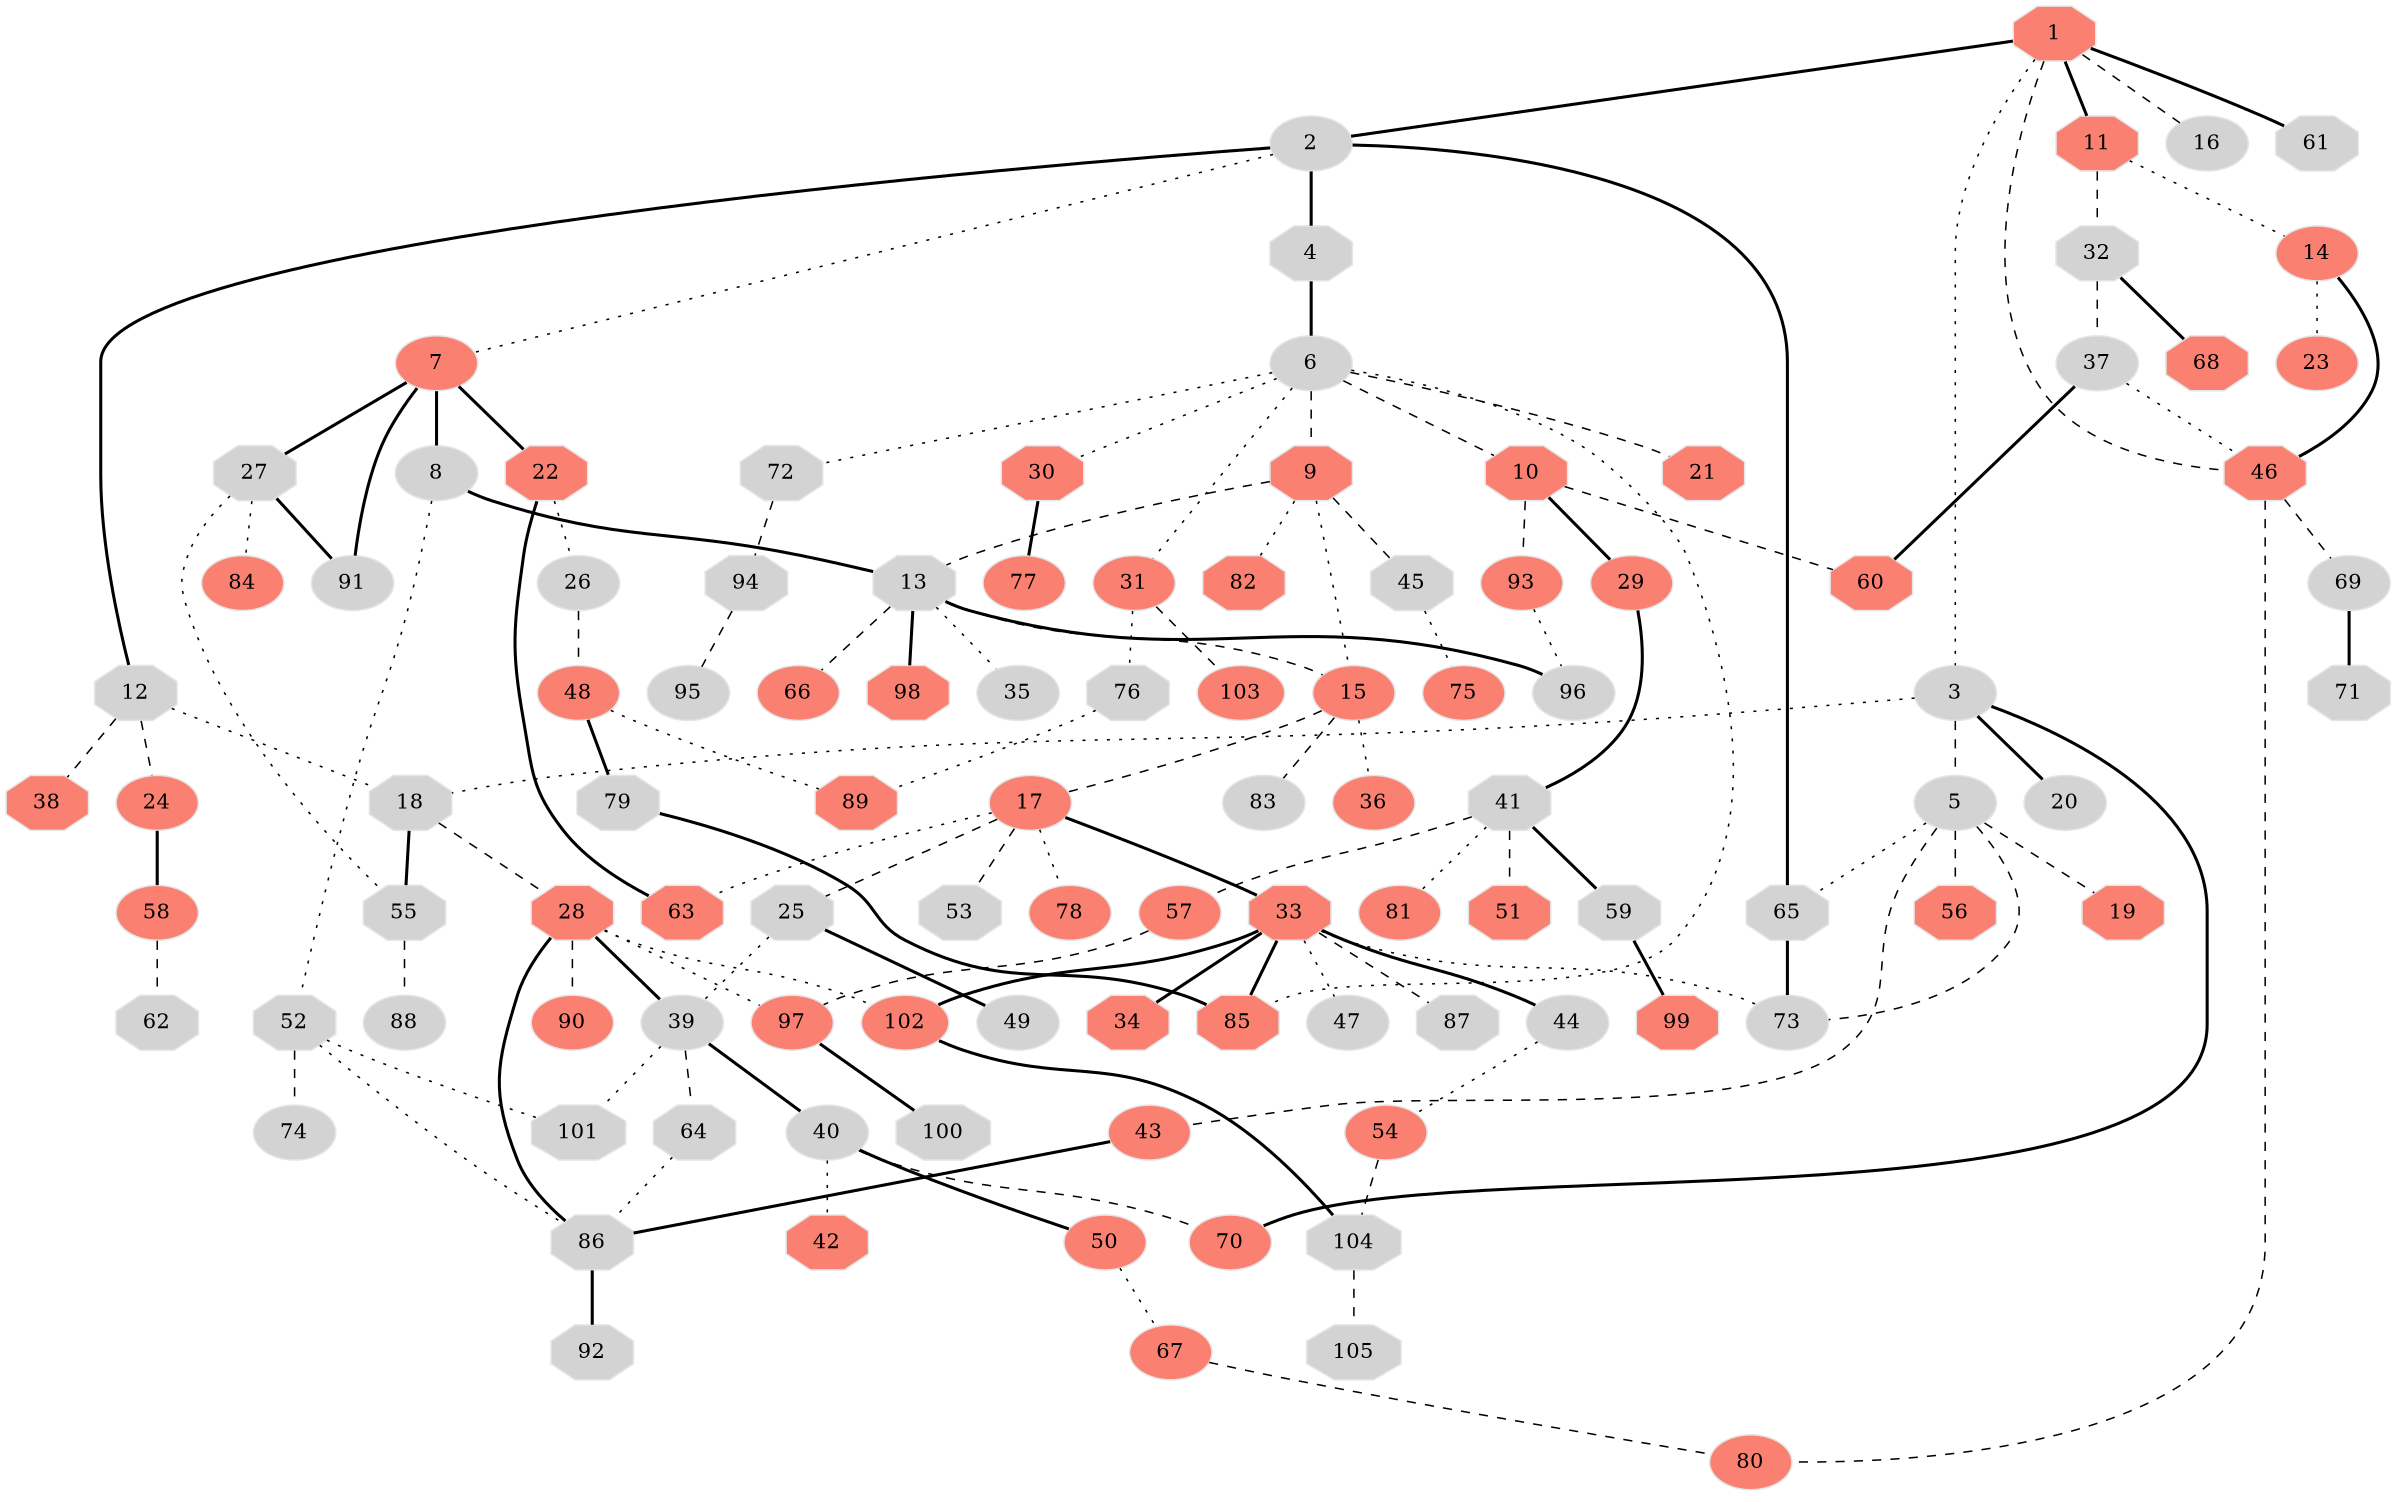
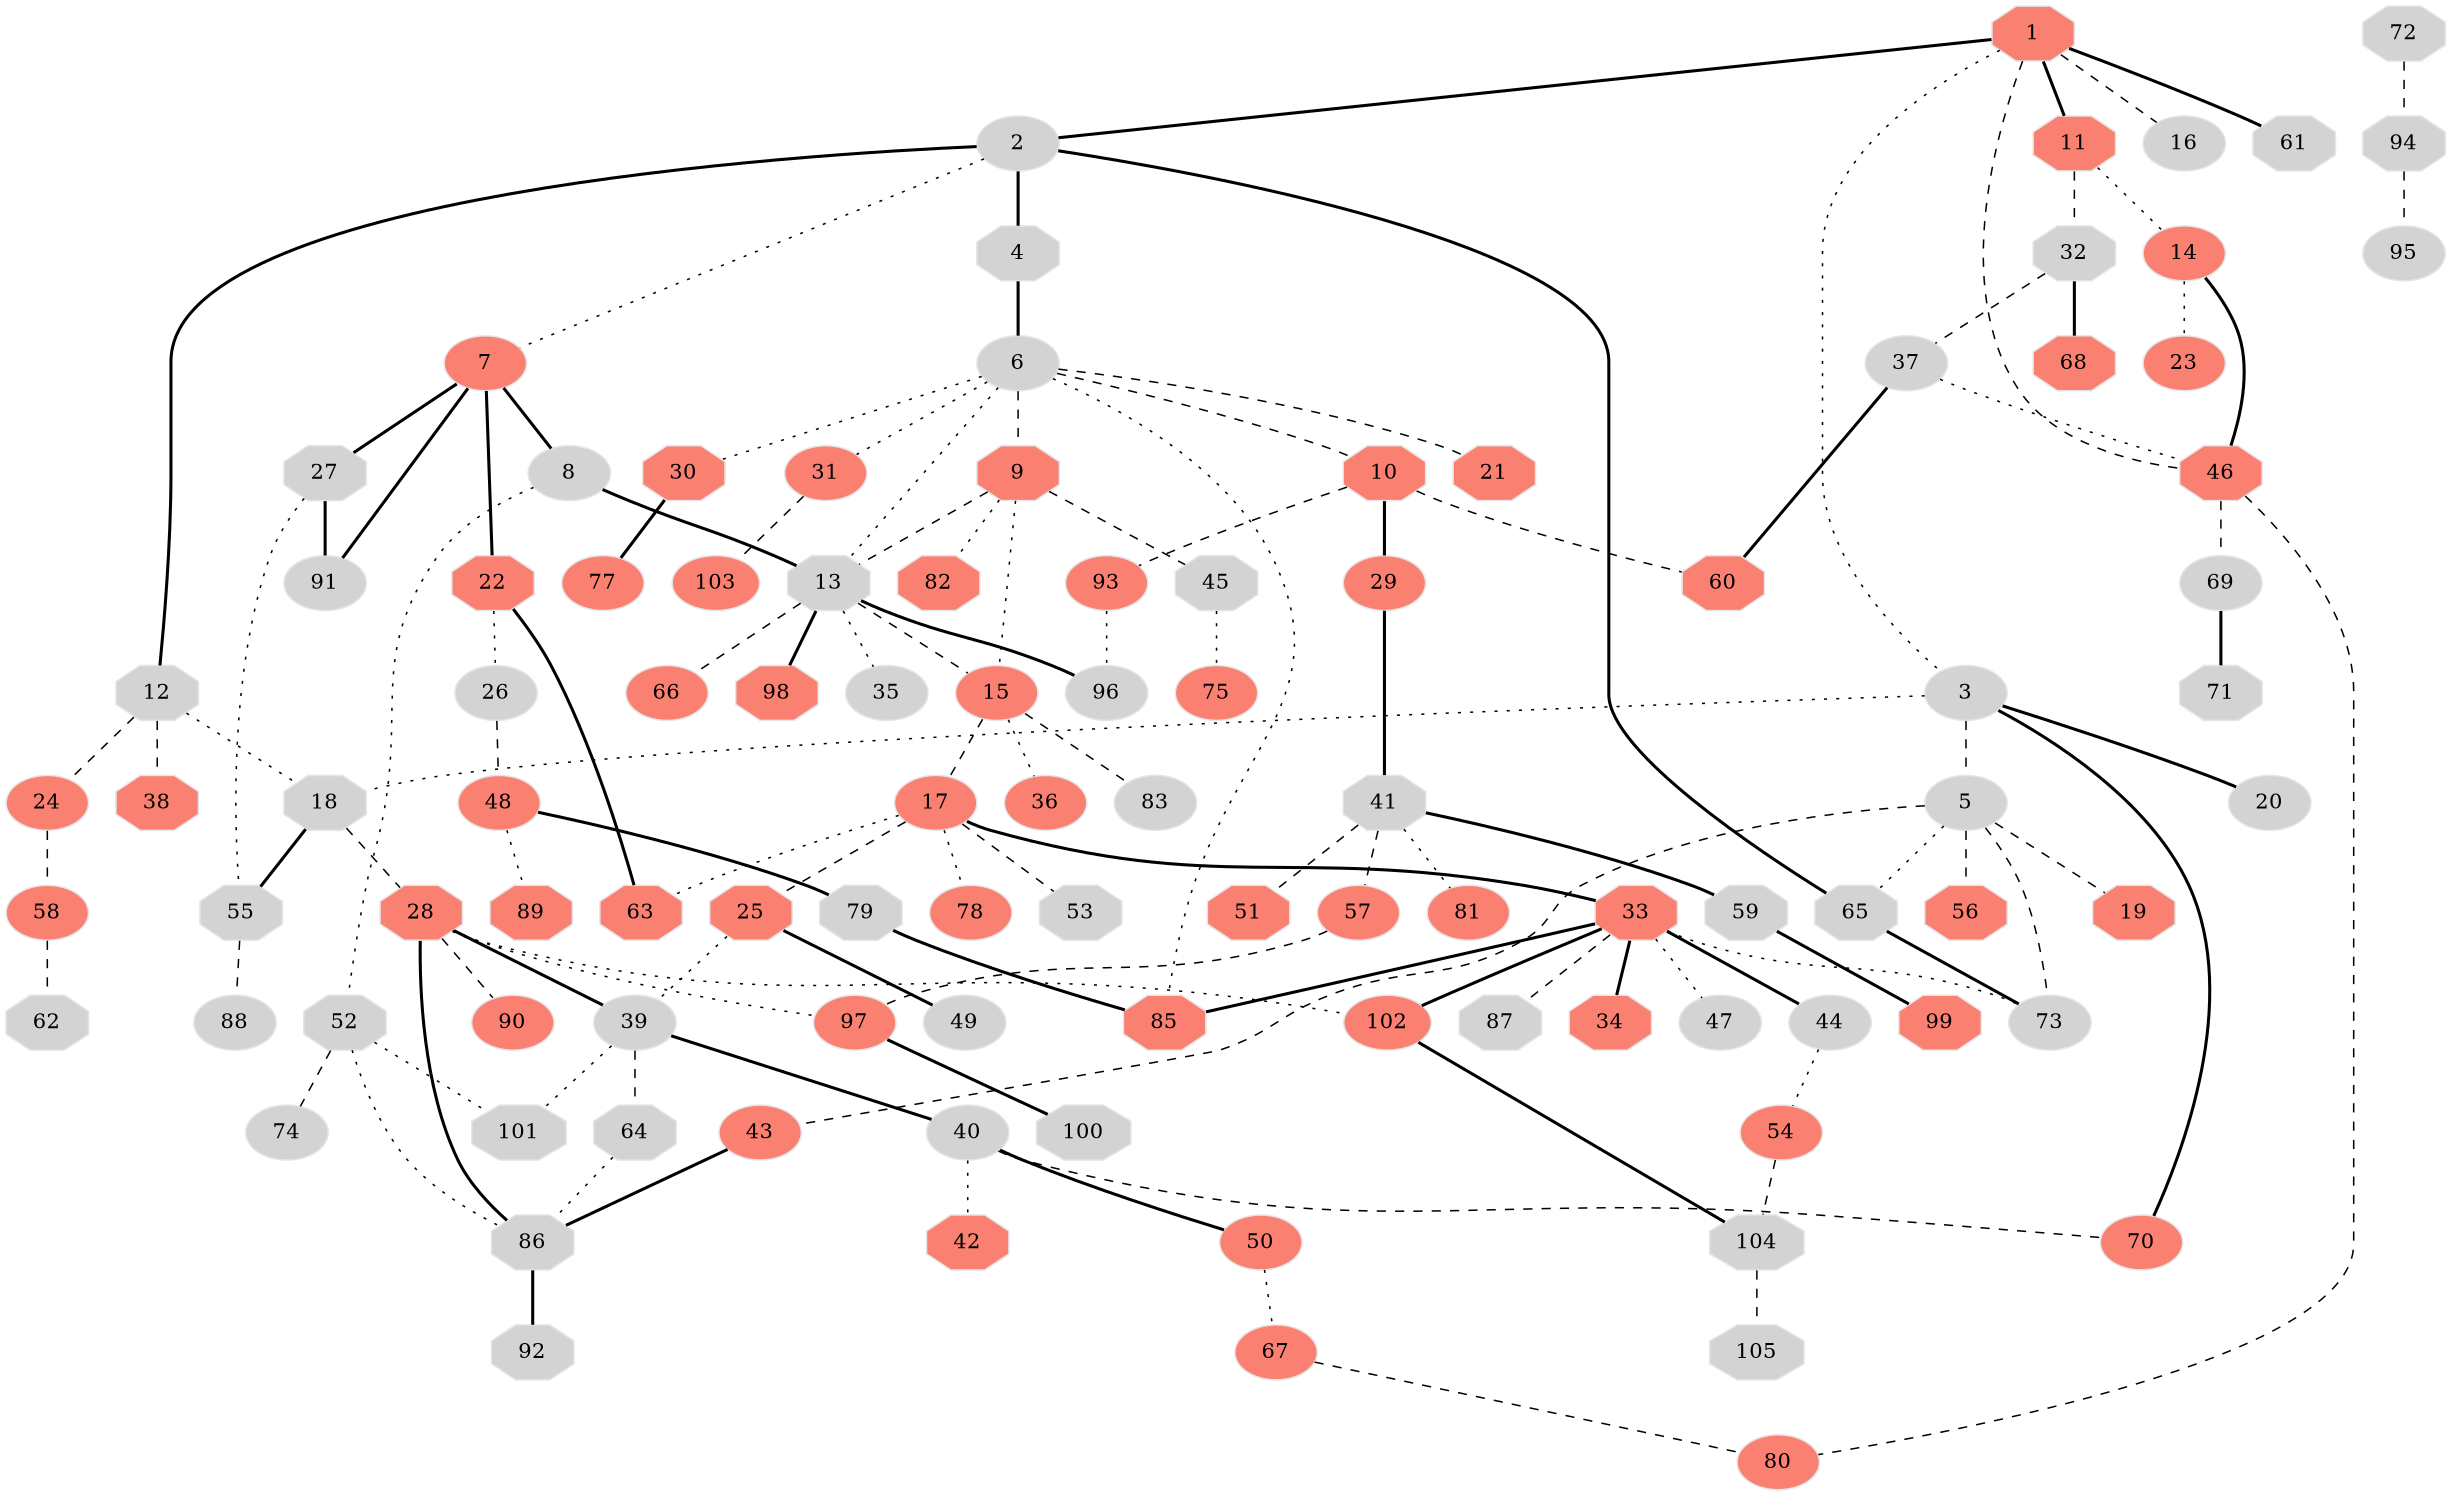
  graph {
    node [color=gray90 fillcolor=salmon shape=octagon style=filled]
    edge [style=bold]
    2 [fillcolor=lightgrey shape=ellipse]
    1
    3 [fillcolor=lightgrey shape=ellipse]
    11
    16 [fillcolor=lightgrey shape=ellipse]
    46
    61 [fillcolor=lightgrey]
    4 [fillcolor=lightgrey]
    7 [shape=ellipse]
    12 [fillcolor=lightgrey]
    65 [fillcolor=lightgrey]
    5 [fillcolor=lightgrey shape=ellipse]
    18 [fillcolor=lightgrey]
    20 [fillcolor=lightgrey shape=ellipse]
    70 [shape=ellipse]
    14 [shape=ellipse]
    32 [fillcolor=lightgrey]
    69 [fillcolor=lightgrey shape=ellipse]
    80 [shape=ellipse]
    6 [fillcolor=lightgrey shape=ellipse]
    8 [fillcolor=lightgrey shape=ellipse]
    22
    27 [fillcolor=lightgrey]
    91 [fillcolor=lightgrey shape=ellipse]
    24 [shape=ellipse]
    38
    73 [fillcolor=lightgrey shape=ellipse]
    19
    43 [shape=ellipse]
    56
    28
    55 [fillcolor=lightgrey]
    9
    10
    21
    30
    31 [shape=ellipse]
    72 [fillcolor=lightgrey]
    85
    86 [fillcolor=lightgrey]
    13 [fillcolor=lightgrey]
    15 [shape=ellipse]
    45 [fillcolor=lightgrey]
    82
    29 [shape=ellipse]
    60
    93 [shape=ellipse]
    77 [shape=ellipse]
-   76 [fillcolor=lightgrey]
    103 [shape=ellipse]
    94 [fillcolor=lightgrey]
    52 [fillcolor=lightgrey]
    63
    26 [fillcolor=lightgrey shape=ellipse]
-   84 [shape=ellipse]
    35 [fillcolor=lightgrey shape=ellipse]
    66 [shape=ellipse]
    96 [fillcolor=lightgrey shape=ellipse]
    98
    101 [fillcolor=lightgrey]
    74 [fillcolor=lightgrey shape=ellipse]
    17 [shape=ellipse]
    36 [shape=ellipse]
    83 [fillcolor=lightgrey shape=ellipse]
    75 [shape=ellipse]
    41 [fillcolor=lightgrey]
    23 [shape=ellipse]
    37 [fillcolor=lightgrey shape=ellipse]
    68
    58 [shape=ellipse]
-   25 [fillcolor=lightgrey]
+   25
    33
    53 [fillcolor=lightgrey]
    78 [shape=ellipse]
    39 [fillcolor=lightgrey shape=ellipse]
    49 [fillcolor=lightgrey shape=ellipse]
    102 [shape=ellipse]
    34
    44 [fillcolor=lightgrey shape=ellipse]
    47 [fillcolor=lightgrey shape=ellipse]
    87 [fillcolor=lightgrey]
    90 [shape=ellipse]
    97 [shape=ellipse]
    88 [fillcolor=lightgrey shape=ellipse]
    48 [shape=ellipse]
    62 [fillcolor=lightgrey]
    40 [fillcolor=lightgrey shape=ellipse]
    64 [fillcolor=lightgrey]
    79 [fillcolor=lightgrey]
    89
    92 [fillcolor=lightgrey]
    100 [fillcolor=lightgrey]
    104 [fillcolor=lightgrey]
    51
    57 [shape=ellipse]
    59 [fillcolor=lightgrey]
    81 [shape=ellipse]
    54 [shape=ellipse]
    42
    50 [shape=ellipse]
    67 [shape=ellipse]
    99
    71 [fillcolor=lightgrey]
    105 [fillcolor=lightgrey]
    95 [fillcolor=lightgrey shape=ellipse]
    2 -- 4
    2 -- 7 [style=dotted]
    2 -- 12
    2 -- 65
    1 -- 2
    1 -- 3 [style=dotted]
    1 -- 11
    1 -- 16 [style=dashed]
    1 -- 46 [style=dashed]
    1 -- 61
    3 -- 5 [style=dashed]
    3 -- 18 [style=dotted]
    3 -- 20
    3 -- 70
    11 -- 14 [style=dotted]
    11 -- 32 [style=dashed]
    46 -- 69 [style=dashed]
    46 -- 80 [style=dashed]
    4 -- 6
    7 -- 8
    7 -- 22
    7 -- 27
    7 -- 91
    12 -- 18 [style=dotted]
    12 -- 24 [style=dashed]
    12 -- 38 [style=dashed]
    65 -- 73
    5 -- 65 [style=dotted]
    5 -- 73 [style=dashed]
    5 -- 19 [style=dashed]
    5 -- 43 [style=dashed]
    5 -- 56 [style=dashed]
    18 -- 28 [style=dashed]
    18 -- 55
    14 -- 46
    14 -- 23 [style=dotted]
    32 -- 37 [style=dashed]
    32 -- 68
    69 -- 71
    6 -- 9 [style=dashed]
    6 -- 10 [style=dashed]
    6 -- 21 [style=dashed]
    6 -- 30 [style=dotted]
    6 -- 31 [style=dotted]
-   6 -- 72 [style=dotted]
+   6 -- 13 [style=dotted]
    6 -- 85 [style=dotted]
    8 -- 13
    8 -- 52 [style=dotted]
    22 -- 63
    22 -- 26 [style=dotted]
    27 -- 91
    27 -- 55 [style=dotted]
-   27 -- 84 [style=dotted]
-   24 -- 58
+   24 -- 58 [style=dashed]
    43 -- 86
    28 -- 86
    28 -- 39
    28 -- 102 [style=dotted]
    28 -- 90 [style=dashed]
    28 -- 97 [style=dotted]
    55 -- 88 [style=dashed]
    9 -- 13 [style=dashed]
    9 -- 15 [style=dotted]
    9 -- 45 [style=dashed]
    9 -- 82 [style=dotted]
    10 -- 29
    10 -- 60 [style=dashed]
    10 -- 93 [style=dashed]
    30 -- 77
-   31 -- 76 [style=dotted]
    31 -- 103 [style=dashed]
    72 -- 94 [style=dashed]
    86 -- 92
    13 -- 15 [style=dashed]
    13 -- 35 [style=dotted]
    13 -- 66 [style=dashed]
    13 -- 96
    13 -- 98
    15 -- 17 [style=dashed]
    15 -- 36 [style=dotted]
    15 -- 83 [style=dashed]
    45 -- 75 [style=dotted]
    29 -- 41
    93 -- 96 [style=dotted]
-   76 -- 89 [style=dotted]
    94 -- 95 [style=dashed]
    52 -- 86 [style=dotted]
    52 -- 101 [style=dotted]
    52 -- 74 [style=dashed]
    26 -- 48 [style=dashed]
    17 -- 63 [style=dotted]
    17 -- 25 [style=dashed]
    17 -- 33
    17 -- 53 [style=dashed]
    17 -- 78 [style=dotted]
    41 -- 51 [style=dashed]
    41 -- 57 [style=dashed]
    41 -- 59
    41 -- 81 [style=dotted]
    37 -- 46 [style=dotted]
    37 -- 60
    58 -- 62 [style=dashed]
    25 -- 39 [style=dotted]
    25 -- 49
    33 -- 73 [style=dotted]
    33 -- 85
    33 -- 102
    33 -- 34
    33 -- 44
    33 -- 47 [style=dotted]
    33 -- 87 [style=dashed]
    39 -- 101 [style=dotted]
    39 -- 40
    39 -- 64 [style=dashed]
    102 -- 104
    44 -- 54 [style=dotted]
    97 -- 100
    48 -- 79
    48 -- 89 [style=dotted]
    40 -- 70 [style=dashed]
    40 -- 42 [style=dotted]
    40 -- 50
    64 -- 86 [style=dotted]
    79 -- 85
    104 -- 105 [style=dashed]
    57 -- 97 [style=dashed]
    59 -- 99
    54 -- 104 [style=dashed]
    50 -- 67 [style=dotted]
    67 -- 80 [style=dashed]
  }
